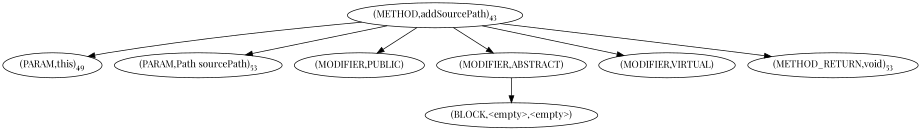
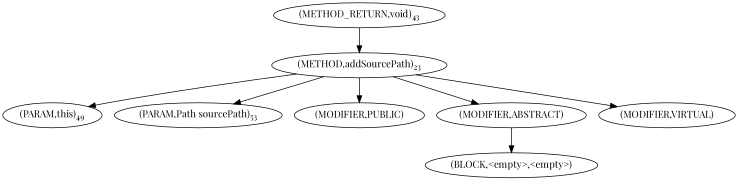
  digraph {
    fontname="Playfair Display"
    node [fontname="Playfair Display"]
    edge [fontname="Playfair Display"]
-   n1 [label=<(METHOD,addSourcePath)<SUB>43</SUB>>]
+   n1 [label=<(METHOD,addSourcePath)<SUB>23</SUB>>]
    n2 [label=<(PARAM,this)<SUB>49</SUB>>]
    n3 [label=<(PARAM,Path sourcePath)<SUB>53</SUB>>]
    n4 [label=<(MODIFIER,PUBLIC)>]
    n5 [label=<(MODIFIER,ABSTRACT)>]
    n6 [label=<(MODIFIER,VIRTUAL)>]
-   n7 [label=<(METHOD_RETURN,void)<SUB>53</SUB>>]
+   n7 [label=<(METHOD_RETURN,void)<SUB>43</SUB>>]
    n8 [label=<(BLOCK,&lt;empty&gt;,&lt;empty&gt;)>]
    n1 -> n2
    n1 -> n3
    n1 -> n4
    n1 -> n5
    n1 -> n6
-   n1 -> n7
+   n7 -> n1
    n5 -> n8
  }
